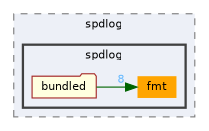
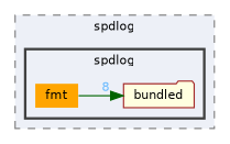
  digraph {
    compound=true
    rankdir=LR
    node [fontname=Helvetica fontsize=10 style=filled color=brown]
    n1 [height=0.2 label=fmt shape=plaintext width=0.4 fillcolor=orange]
    n2 [fillcolor=lightyellow height=0.2 label=bundled shape=folder width=0.4]
    subgraph cluster_1 {
      bgcolor="#edf0f7"
      fontname=Helvetica
      fontsize=10
      label=spdlog
      pencolor=grey50
      style="filled,dashed"
      subgraph cluster_2 {
        bgcolor="#edf0f7"
        fontname=Helvetica
        fontsize=10
        pencolor=grey25
        style="filled,bold"
        n1
        n2
      }
    }
-   n2 -> n1 [color=darkgreen fontcolor=steelblue1 fontname=Helvetica fontsize=10 headlabel=8 labeldistance=1.5 labelfontname=Helvetica labelfontsize=10]
+   n1 -> n2 [color=darkgreen fontcolor=steelblue1 fontname=Helvetica fontsize=10 headlabel=8 labeldistance=1.5 labelfontname=Helvetica labelfontsize=10]
  }
